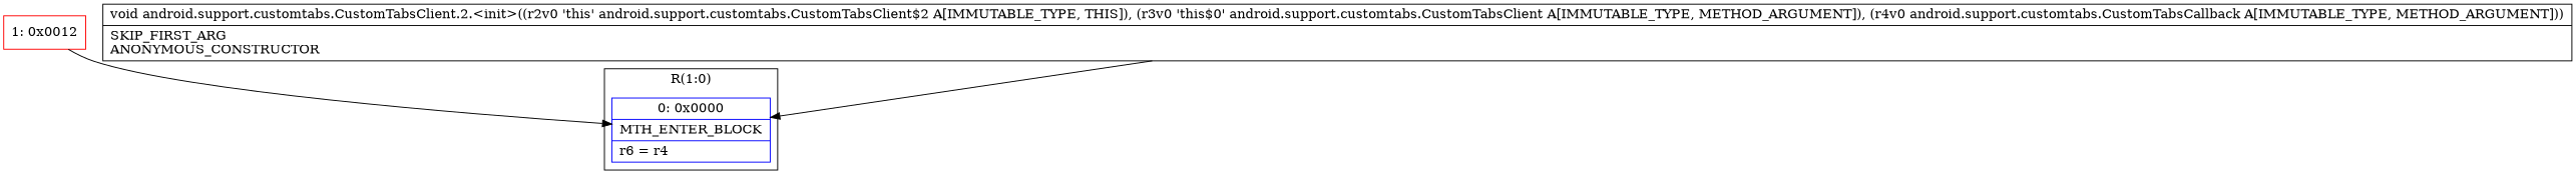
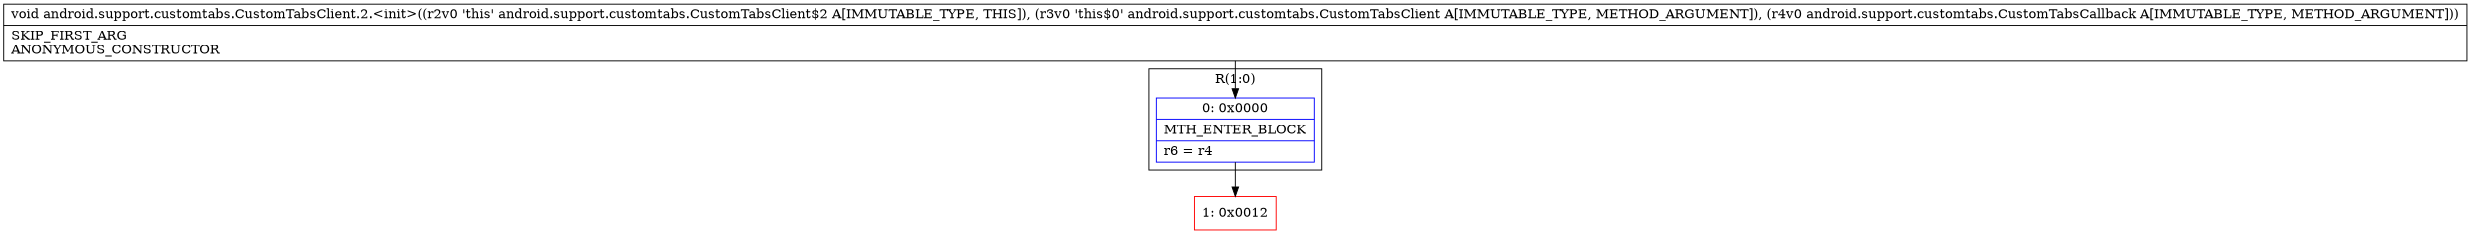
  digraph {
    node [shape=record]
    n1 [color=blue label="{0\:\ 0x0000|MTH_ENTER_BLOCK\l|r6 = r4\l}"]
    n2 [color=red label="{1\:\ 0x0012}"]
    n3 [label="{void android.support.customtabs.CustomTabsClient.2.\<init\>((r2v0 'this' android.support.customtabs.CustomTabsClient$2 A[IMMUTABLE_TYPE, THIS]), (r3v0 'this$0' android.support.customtabs.CustomTabsClient A[IMMUTABLE_TYPE, METHOD_ARGUMENT]), (r4v0 android.support.customtabs.CustomTabsCallback A[IMMUTABLE_TYPE, METHOD_ARGUMENT]))  | SKIP_FIRST_ARG\lANONYMOUS_CONSTRUCTOR\l}"]
    subgraph cluster_1 {
      label="R(1:0)"
      n1
    }
-   n2 -> n1
+   n1 -> n2
    n3 -> n1
  }
